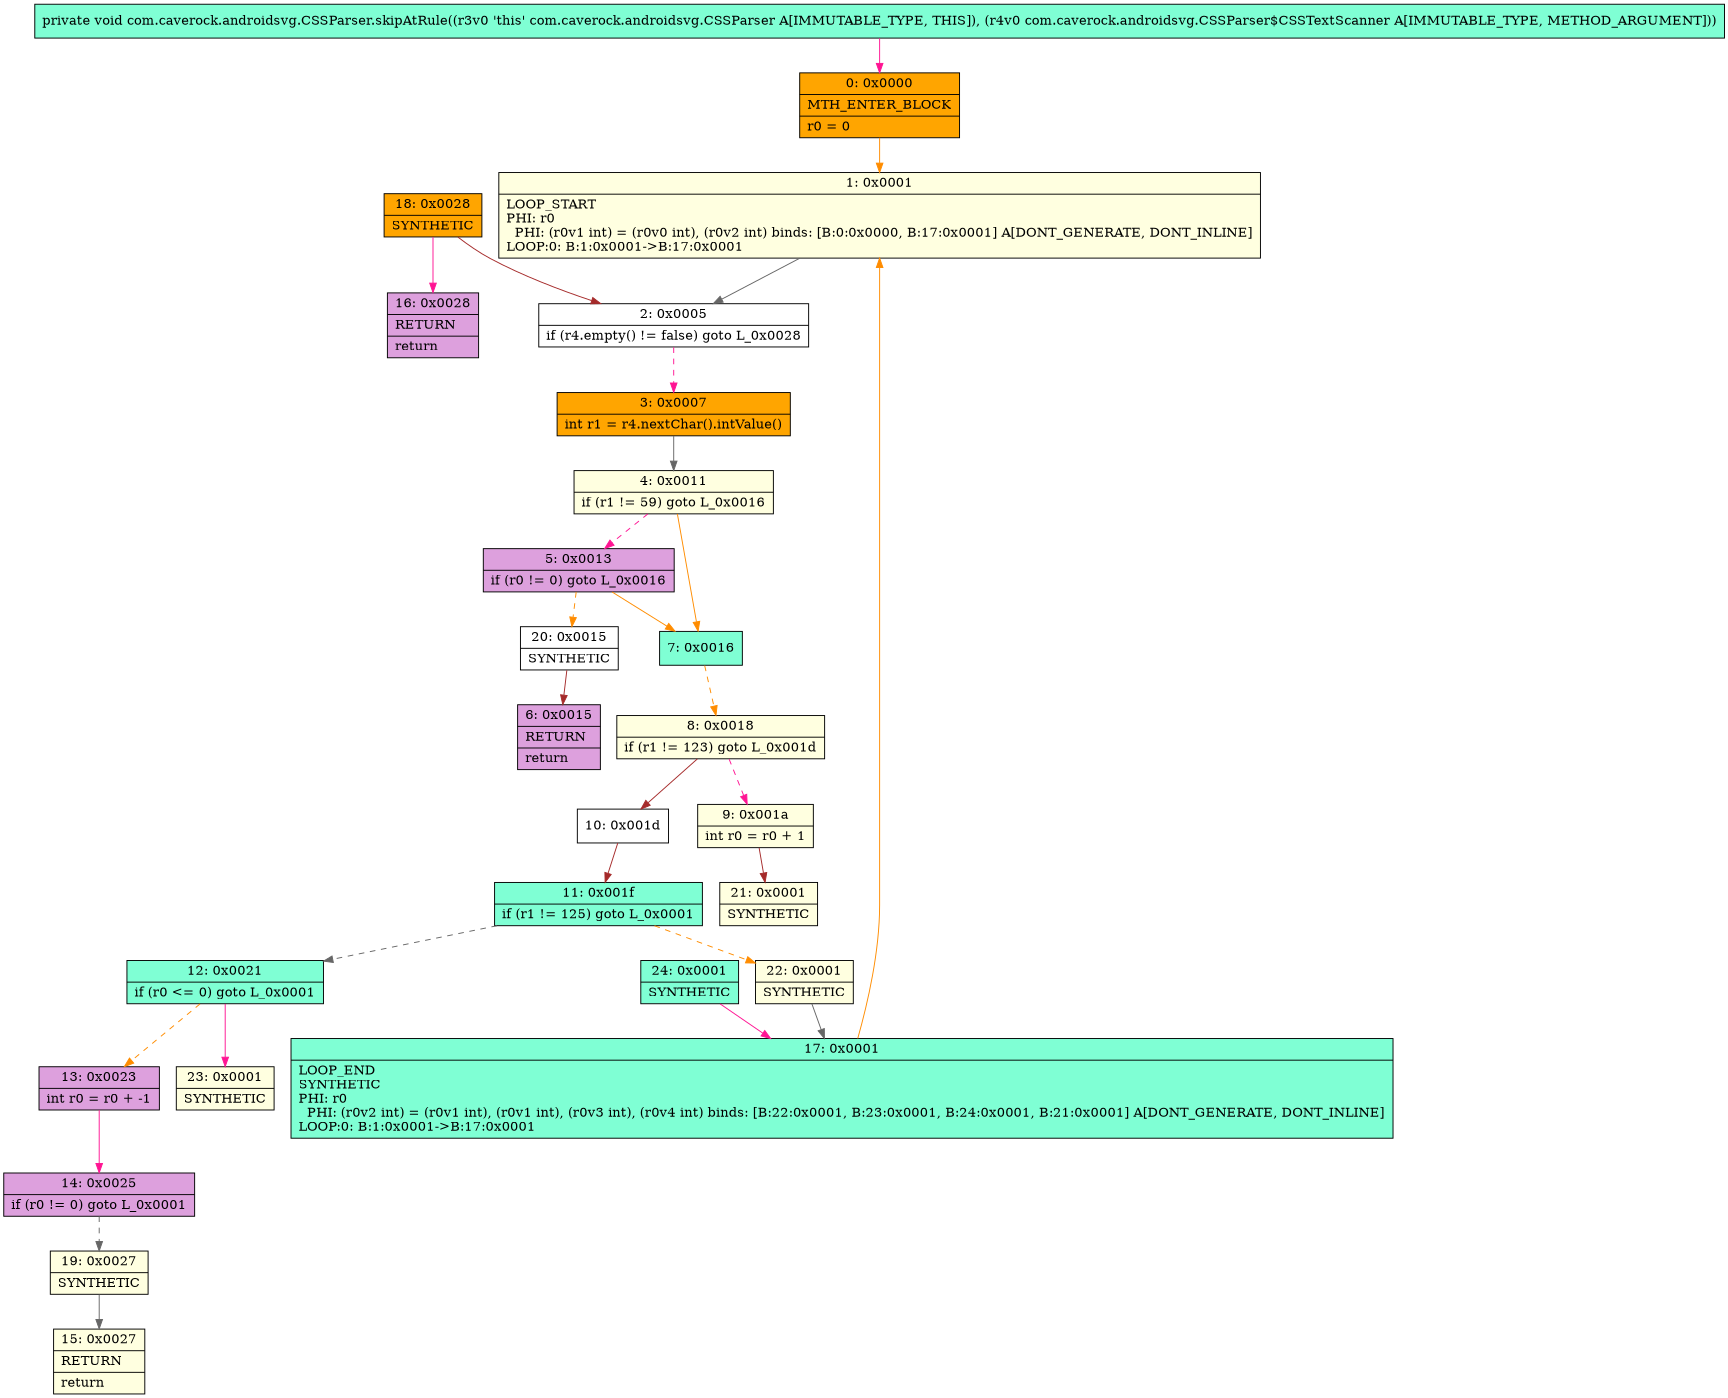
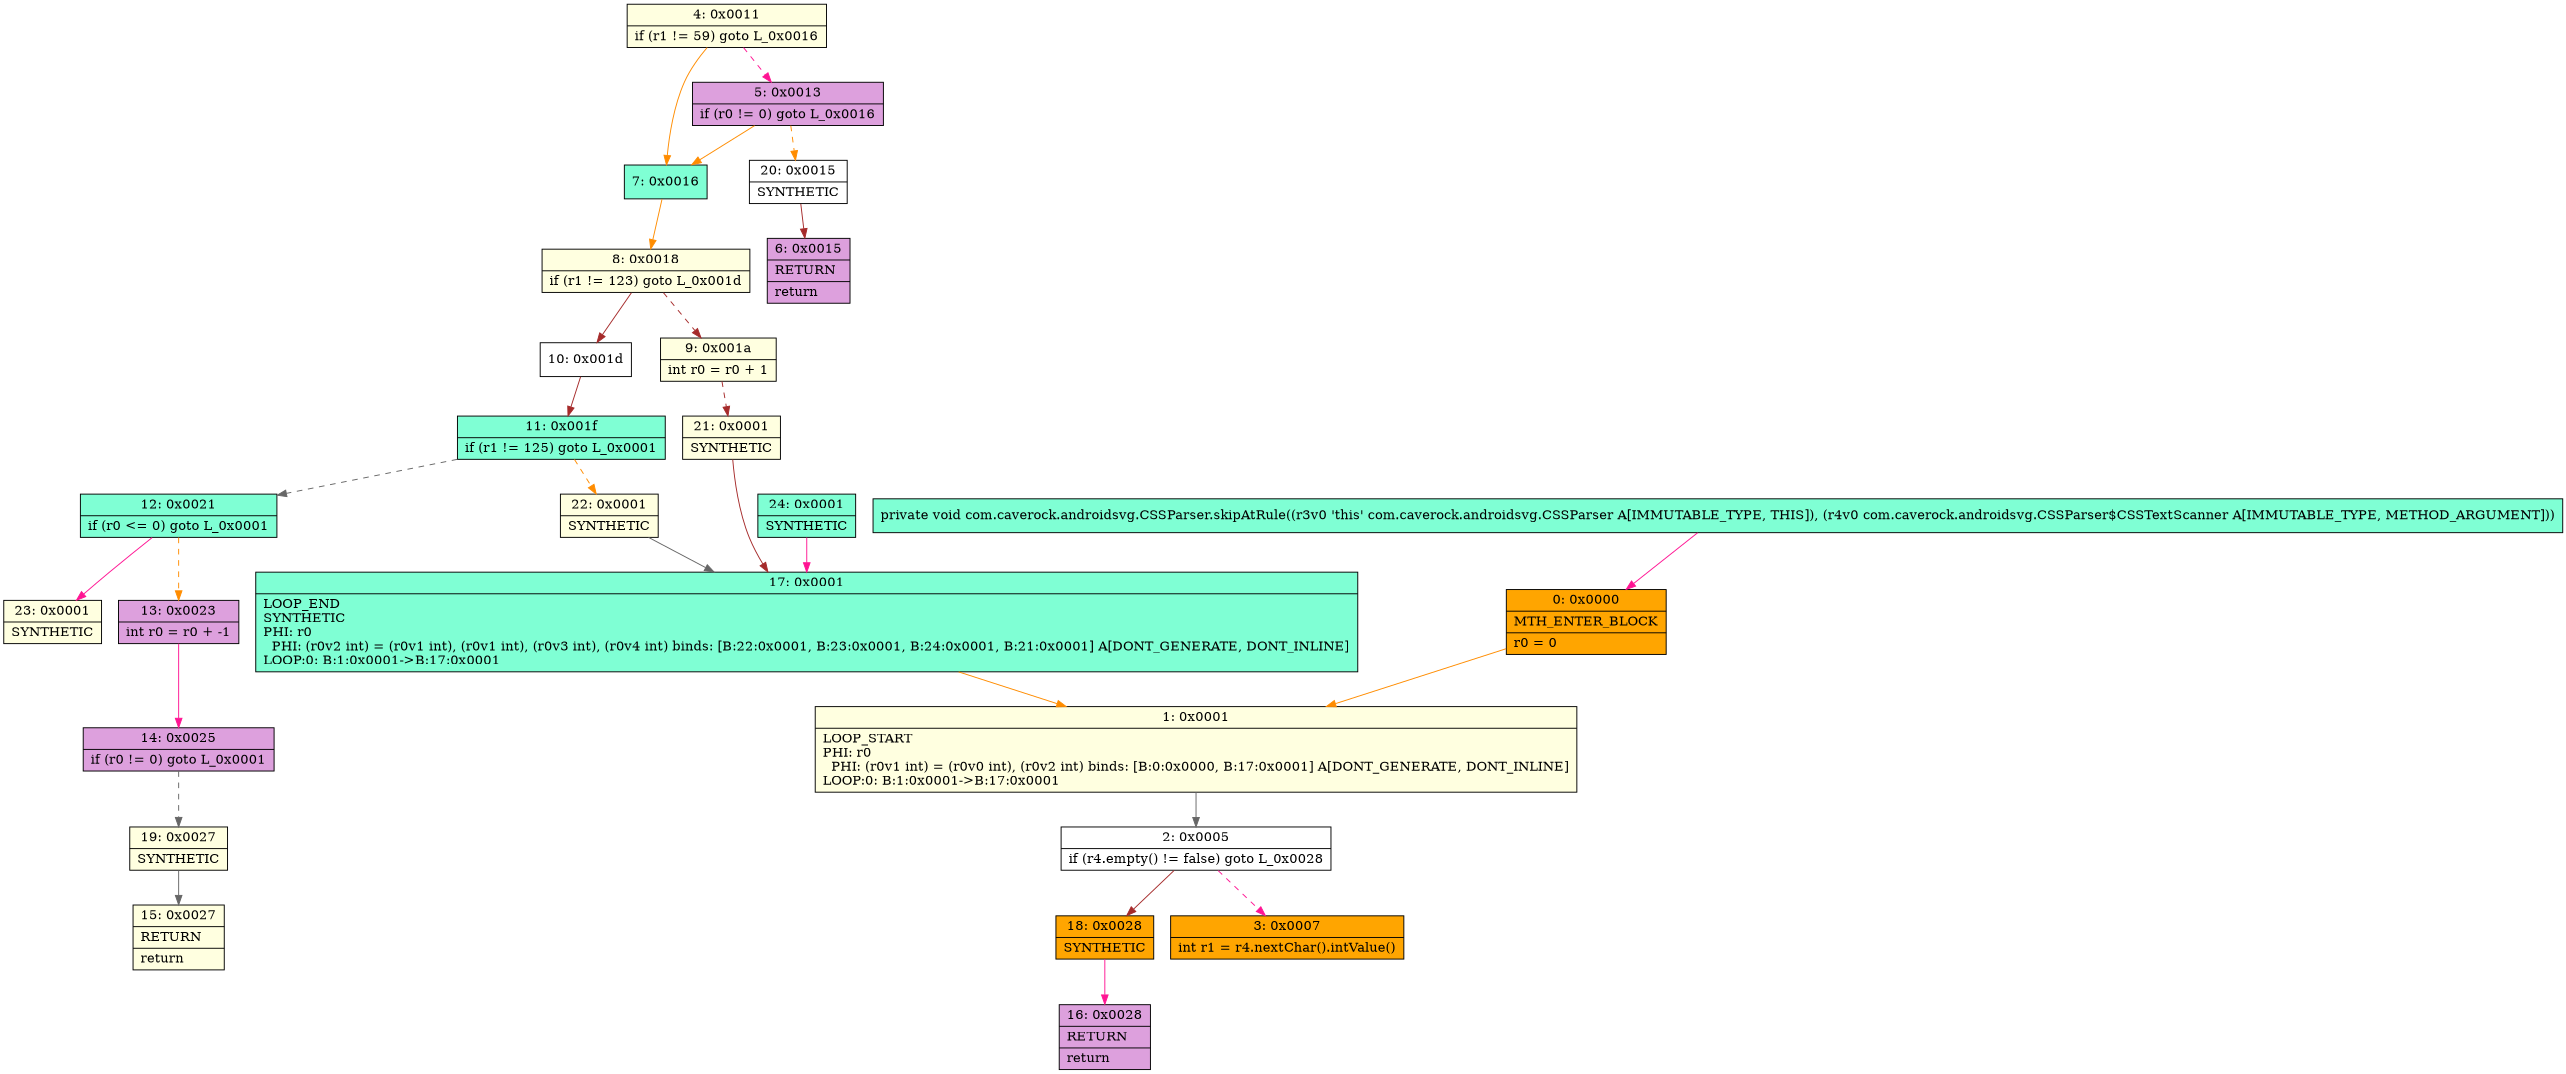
  digraph {
    node [fillcolor=lightyellow shape=record style=filled]
    edge [color=darkorange]
    n1 [fillcolor=orange label="{0\:\ 0x0000|MTH_ENTER_BLOCK\l|r0 = 0\l}"]
    n2 [label="{1\:\ 0x0001|LOOP_START\lPHI: r0 \l  PHI: (r0v1 int) = (r0v0 int), (r0v2 int) binds: [B:0:0x0000, B:17:0x0001] A[DONT_GENERATE, DONT_INLINE]\lLOOP:0: B:1:0x0001\-\>B:17:0x0001\l}"]
    n3 [fillcolor=white label="{2\:\ 0x0005|if (r4.empty() != false) goto L_0x0028\l}"]
    n4 [fillcolor=orange label="{3\:\ 0x0007|int r1 = r4.nextChar().intValue()\l}"]
    n5 [fillcolor=orange label="{18\:\ 0x0028|SYNTHETIC\l}"]
    n6 [label="{4\:\ 0x0011|if (r1 != 59) goto L_0x0016\l}"]
    n7 [fillcolor=plum label="{16\:\ 0x0028|RETURN\l|return\l}"]
    n8 [fillcolor=plum label="{5\:\ 0x0013|if (r0 != 0) goto L_0x0016\l}"]
    n9 [fillcolor=aquamarine label="{7\:\ 0x0016}"]
    n10 [fillcolor=white label="{20\:\ 0x0015|SYNTHETIC\l}"]
    n11 [label="{8\:\ 0x0018|if (r1 != 123) goto L_0x001d\l}"]
    n12 [fillcolor=plum label="{6\:\ 0x0015|RETURN\l|return\l}"]
    n13 [label="{9\:\ 0x001a|int r0 = r0 + 1\l}"]
    n14 [fillcolor=white label="{10\:\ 0x001d}"]
    n15 [label="{21\:\ 0x0001|SYNTHETIC\l}"]
    n16 [fillcolor=aquamarine label="{11\:\ 0x001f|if (r1 != 125) goto L_0x0001\l}"]
    n17 [fillcolor=aquamarine label="{17\:\ 0x0001|LOOP_END\lSYNTHETIC\lPHI: r0 \l  PHI: (r0v2 int) = (r0v1 int), (r0v1 int), (r0v3 int), (r0v4 int) binds: [B:22:0x0001, B:23:0x0001, B:24:0x0001, B:21:0x0001] A[DONT_GENERATE, DONT_INLINE]\lLOOP:0: B:1:0x0001\-\>B:17:0x0001\l}"]
    n18 [fillcolor=aquamarine label="{12\:\ 0x0021|if (r0 \<= 0) goto L_0x0001\l}"]
    n19 [label="{22\:\ 0x0001|SYNTHETIC\l}"]
    n20 [fillcolor=plum label="{13\:\ 0x0023|int r0 = r0 + \-1\l}"]
    n21 [label="{23\:\ 0x0001|SYNTHETIC\l}"]
    n22 [fillcolor=plum label="{14\:\ 0x0025|if (r0 != 0) goto L_0x0001\l}"]
    n23 [label="{19\:\ 0x0027|SYNTHETIC\l}"]
    n24 [label="{15\:\ 0x0027|RETURN\l|return\l}"]
    n25 [fillcolor=aquamarine label="{24\:\ 0x0001|SYNTHETIC\l}"]
    n26 [fillcolor=aquamarine label="{private void com.caverock.androidsvg.CSSParser.skipAtRule((r3v0 'this' com.caverock.androidsvg.CSSParser A[IMMUTABLE_TYPE, THIS]), (r4v0 com.caverock.androidsvg.CSSParser$CSSTextScanner A[IMMUTABLE_TYPE, METHOD_ARGUMENT])) }"]
    n1 -> n2
    n2 -> n3 [color=gray40]
    n3 -> n4 [color=deeppink style=dashed]
-   n5 -> n3 [color=brown]
-   n4 -> n6 [color=gray40]
+   n3 -> n5 [color=brown]
    n5 -> n7 [color=deeppink]
    n6 -> n8 [color=deeppink style=dashed]
    n6 -> n9
    n8 -> n9
    n8 -> n10 [style=dashed]
-   n9 -> n11 [style=dashed]
+   n9 -> n11
    n10 -> n12 [color=brown]
-   n11 -> n13 [color=deeppink style=dashed]
+   n11 -> n13 [color=brown style=dashed]
    n11 -> n14 [color=brown]
-   n13 -> n15 [color=brown]
+   n13 -> n15 [color=brown style=dashed]
    n14 -> n16 [color=brown]
+   n15 -> n17 [color=brown]
    n16 -> n18 [color=gray40 style=dashed]
    n16 -> n19 [style=dashed]
    n17 -> n2
    n18 -> n20 [style=dashed]
    n18 -> n21 [color=deeppink]
    n19 -> n17 [color=gray40]
    n20 -> n22 [color=deeppink]
    n22 -> n23 [color=gray40 style=dashed]
    n23 -> n24 [color=gray40]
    n25 -> n17 [color=deeppink]
    n26 -> n1 [color=deeppink]
  }
